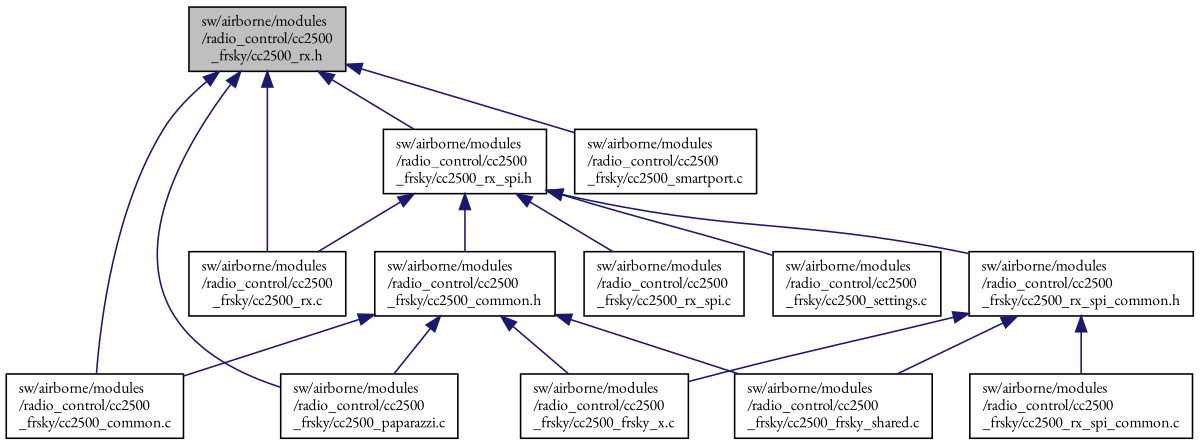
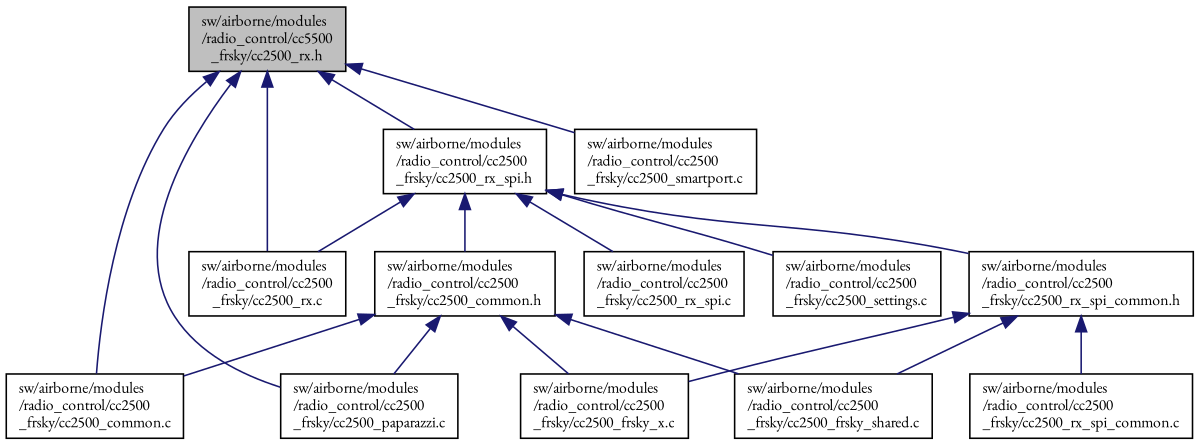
  digraph {
    fontname="EB Garamond"
    node [color=black fillcolor=white fontname="EB Garamond" fontsize=10 shape=record style=filled]
    edge [color=midnightblue dir=back fontname="EB Garamond" fontsize=10 labelfontname=FreeSans labelfontsize=10 style=solid]
-   n1 [fillcolor=grey75 fontcolor=black height=0.2 label="sw/airborne/modules\l/radio_control/cc2500\l_frsky/cc2500_rx.h" width=0.4]
+   n1 [fillcolor=grey75 fontcolor=black height=0.2 label="sw/airborne/modules\l/radio_control/cc5500\l_frsky/cc2500_rx.h" width=0.4]
    n2 [height=0.2 label="sw/airborne/modules\l/radio_control/cc2500\l_frsky/cc2500_rx_spi.h" width=0.4]
    n3 [height=0.2 label="sw/airborne/modules\l/radio_control/cc2500\l_frsky/cc2500_common.c" width=0.4]
    n4 [height=0.2 label="sw/airborne/modules\l/radio_control/cc2500\l_frsky/cc2500_paparazzi.c" width=0.4]
    n5 [height=0.2 label="sw/airborne/modules\l/radio_control/cc2500\l_frsky/cc2500_rx.c" width=0.4]
    n6 [height=0.2 label="sw/airborne/modules\l/radio_control/cc2500\l_frsky/cc2500_smartport.c" width=0.4]
    n7 [height=0.2 label="sw/airborne/modules\l/radio_control/cc2500\l_frsky/cc2500_common.h" width=0.4]
    n8 [height=0.2 label="sw/airborne/modules\l/radio_control/cc2500\l_frsky/cc2500_rx_spi_common.h" width=0.4]
    n9 [height=0.2 label="sw/airborne/modules\l/radio_control/cc2500\l_frsky/cc2500_rx_spi.c" width=0.4]
    n10 [height=0.2 label="sw/airborne/modules\l/radio_control/cc2500\l_frsky/cc2500_settings.c" width=0.4]
    n11 [height=0.2 label="sw/airborne/modules\l/radio_control/cc2500\l_frsky/cc2500_frsky_shared.c" width=0.4]
    n12 [height=0.2 label="sw/airborne/modules\l/radio_control/cc2500\l_frsky/cc2500_frsky_x.c" width=0.4]
    n13 [height=0.2 label="sw/airborne/modules\l/radio_control/cc2500\l_frsky/cc2500_rx_spi_common.c" width=0.4]
    n1 -> n2
    n1 -> n3
    n1 -> n4
    n1 -> n5
    n1 -> n6
    n2 -> n5
    n2 -> n7
    n2 -> n8
    n2 -> n9
    n2 -> n10
    n7 -> n3
    n7 -> n4
    n7 -> n11
    n7 -> n12
    n8 -> n11
    n8 -> n12
    n8 -> n13
  }
